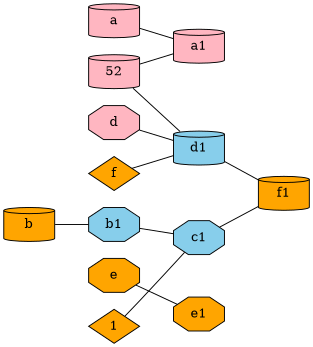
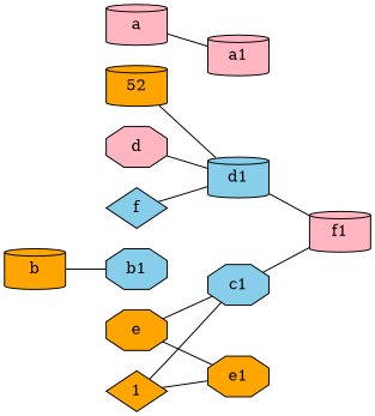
  graph {
    rankdir=LR
    node [fillcolor=orange labelfontsize=50 shape=cylinder style=filled]
    a1 [fillcolor=lightpink]
-   52 [fillcolor=lightpink]
+   52
    d1 [fillcolor=skyblue]
-   f1
+   f1 [fillcolor=lightpink]
    e1 [shape=octagon]
    n6 [label=1 shape=diamond]
    c1 [fillcolor=skyblue shape=octagon]
    b1 [fillcolor=skyblue shape=octagon]
-   f [shape=diamond]
+   f [fillcolor=skyblue shape=diamond]
    e [shape=octagon]
    d [fillcolor=lightpink shape=octagon]
    b
    a [fillcolor=lightpink]
-   52 -- a1
    52 -- d1
    d1 -- f1
+   n6 -- e1
    n6 -- c1
    c1 -- f1
-   b1 -- c1
+   e -- c1
    f -- d1
    e -- e1
    d -- d1
    b -- b1
    a -- a1
  }
